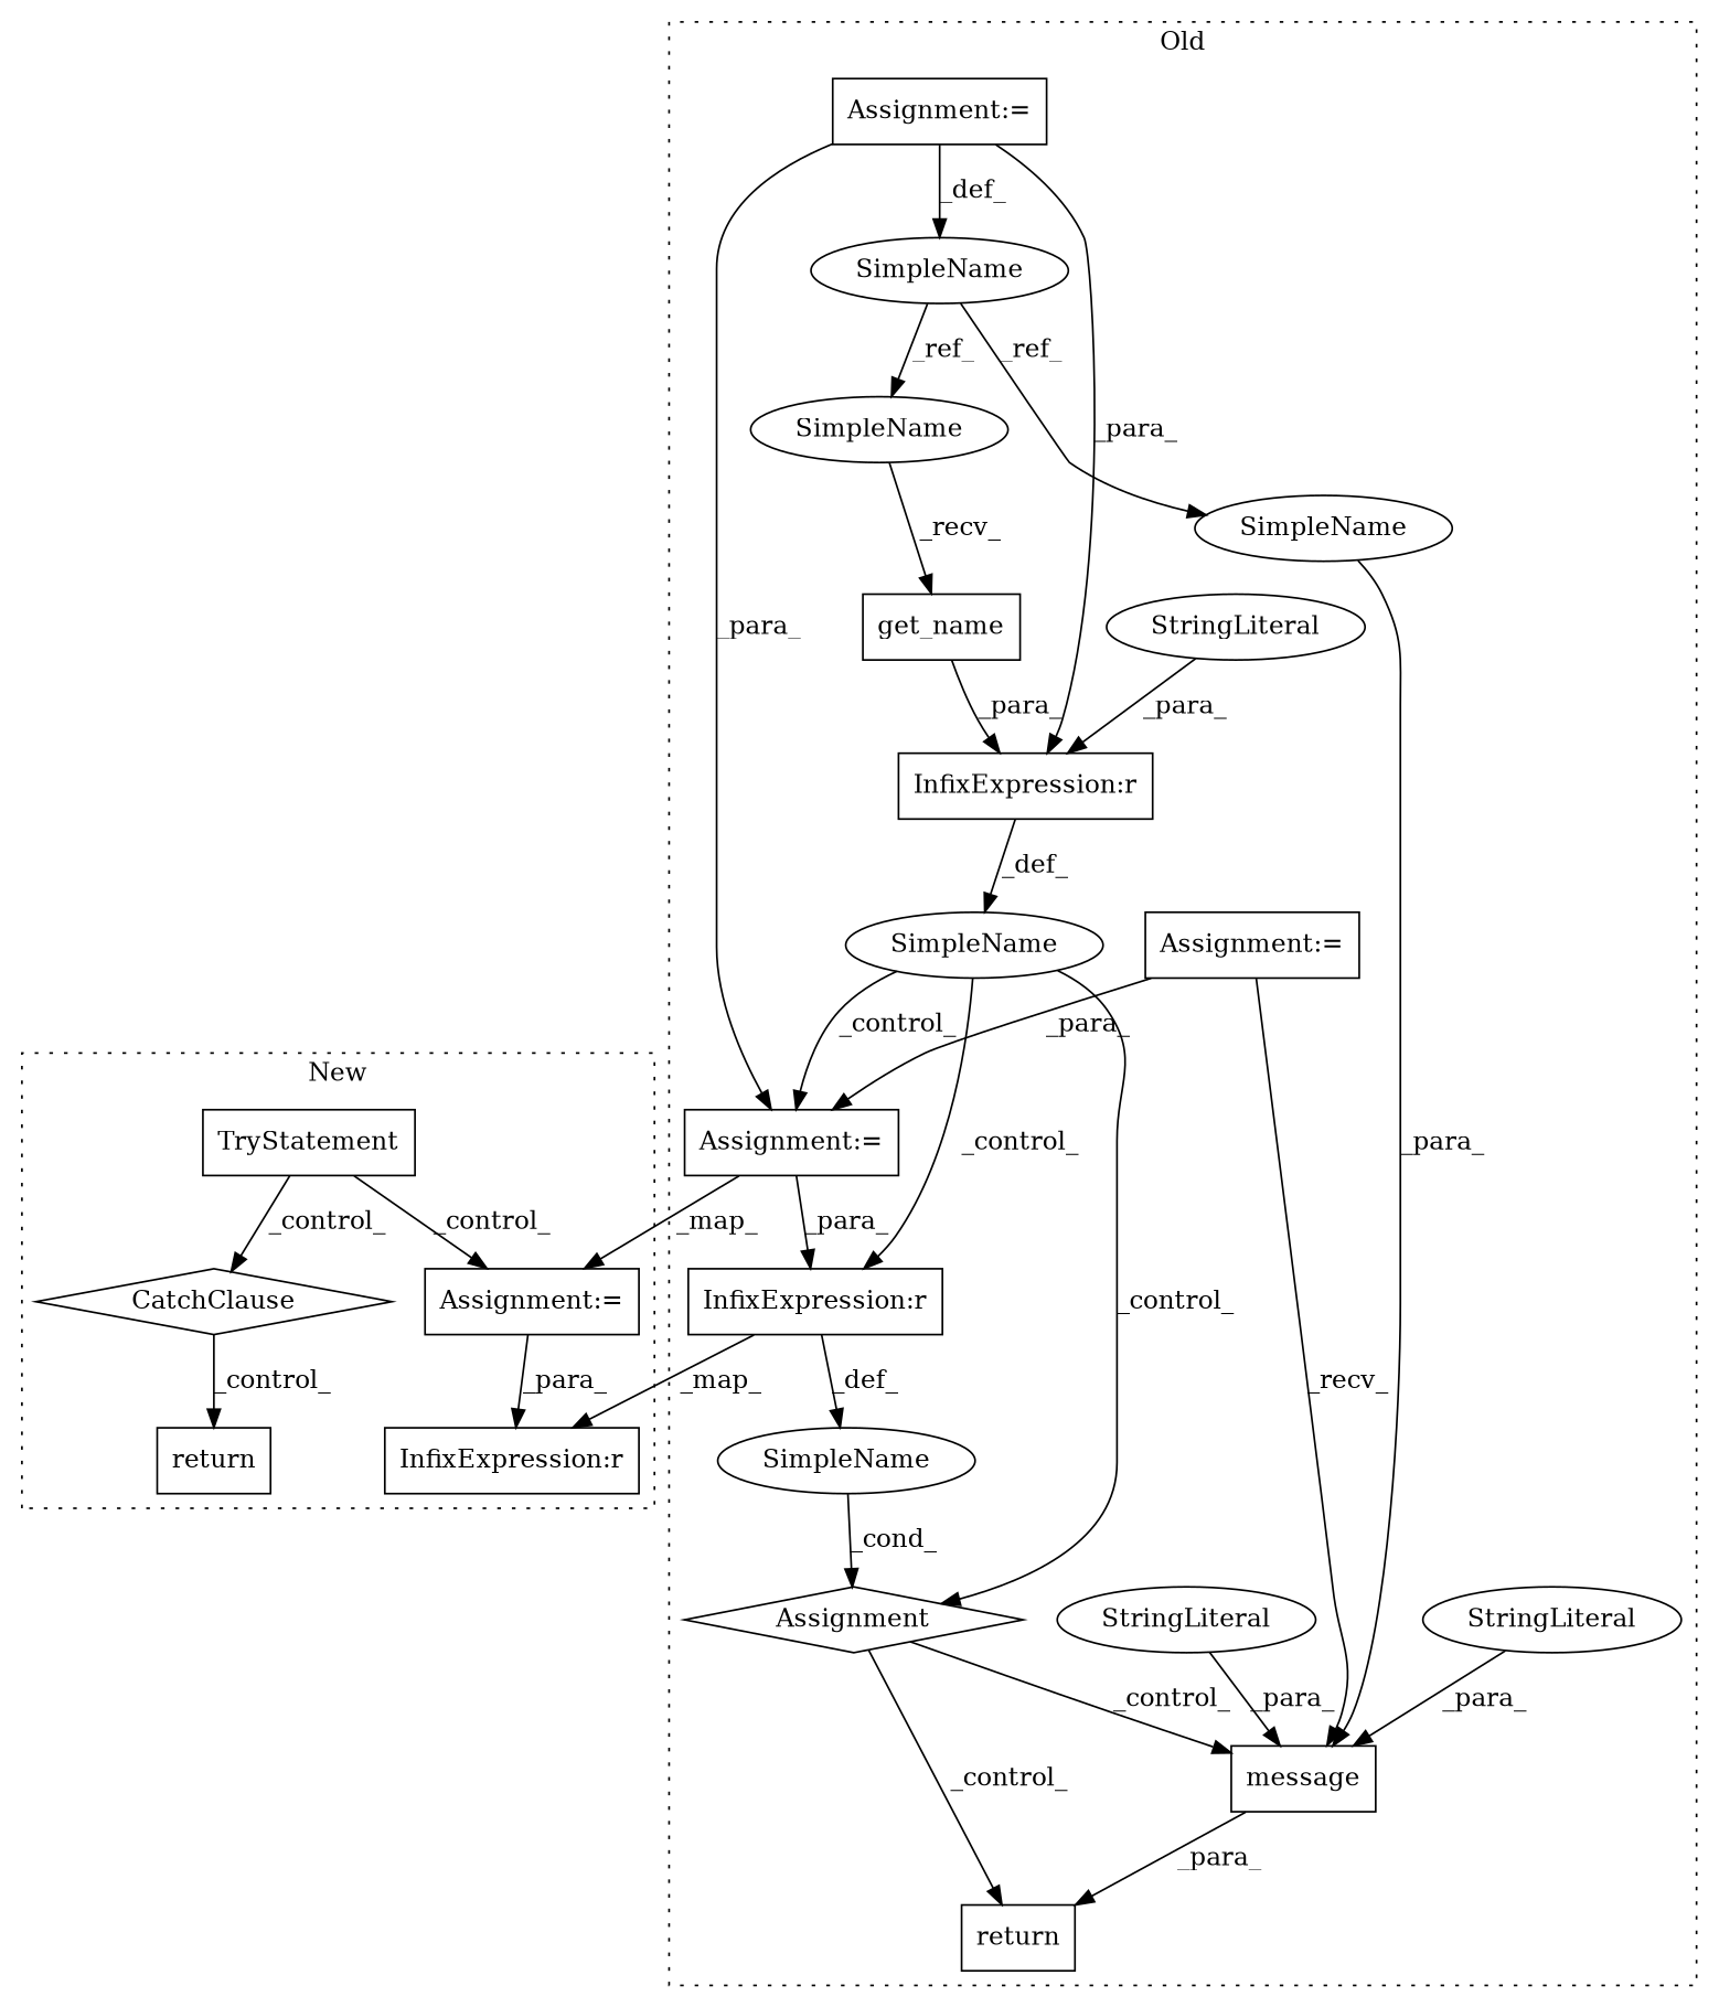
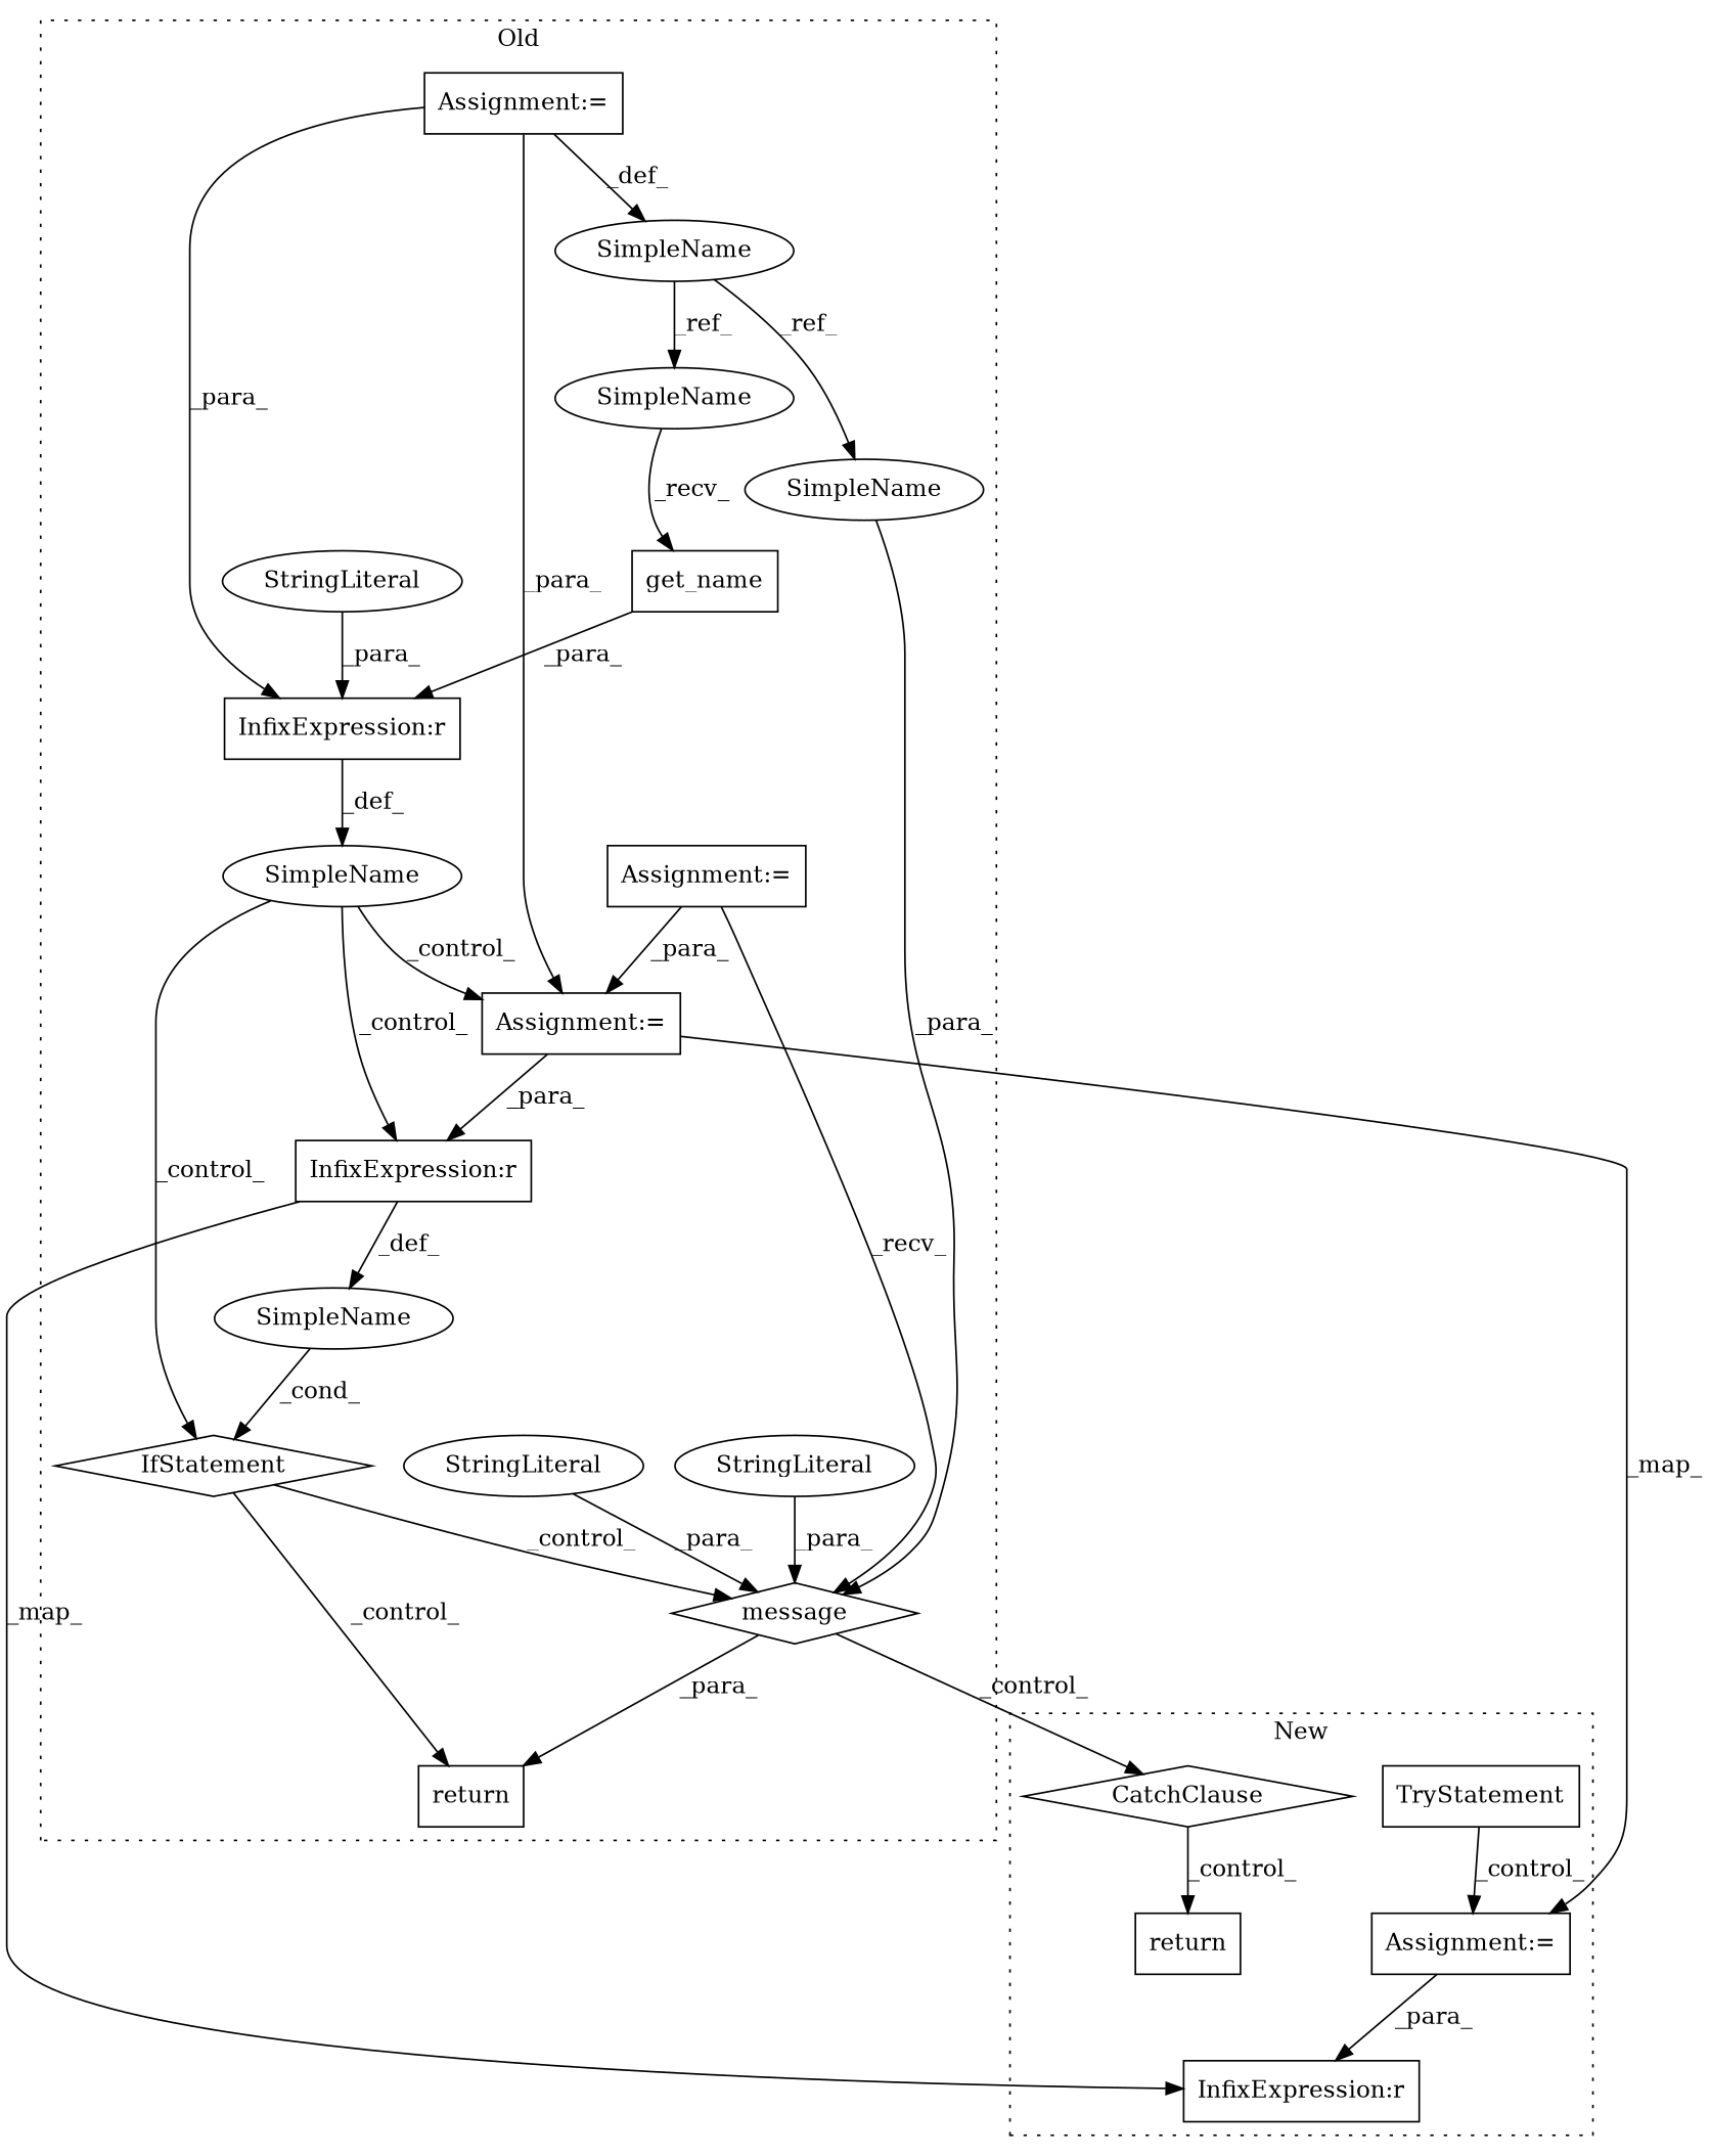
  digraph {
    node [a=42 l=4 shape=box]
    n1 [a=32 l=10 label=get_name s=5964]
    n2 [a=27 label="InfixExpression:r" s=5974]
-   n3 [a=25 l="4,2" label=Assignment s="6117,6130" shape=diamond]
+   n3 [a=25 l="4,2" label=IfStatement s="6117,6130" shape=diamond]
    n4 [label=SimpleName shape=ellipse l=""]
    n5 [a=41 l=7 label=return s=6142]
    n6 [label=SimpleName shape=ellipse l=""]
-   n7 [a=32 l="8,1" label=message s="6160,6190"]
+   n7 [a=32 l="8,1" label=message s="6160,6190" shape=diamond]
    n8 [l=9 label=SimpleName s=5909 shape=ellipse]
    n9 [a=45 l=3 label=StringLiteral s=6168 shape=ellipse]
    n10 [a=45 l=8 label=StringLiteral s=6172 shape=ellipse]
    n11 [a=7 l=9 label="Assignment:=" s=5909]
    n12 [a=45 l=25 label=StringLiteral s=5978 shape=ellipse]
    n13 [a=7 l=1 label="Assignment:=" s=6072]
    n14 [a=27 label="InfixExpression:r" s=6122]
    n15 [a=7 l=10 label="Assignment:=" s=5805]
    n16 [l=9 label=SimpleName s=5954 shape=ellipse]
    n17 [l=9 label=SimpleName s=6181 shape=ellipse]
    n18 [a=54 label=TryStatement s=6034]
    n19 [a=12 l="11,2" label=CatchClause s="6092,6134" shape=diamond]
    n20 [a=41 l=7 label=return s=6144]
    n21 [a=7 l=1 label="Assignment:=" s=6047]
    n22 [a=27 label="InfixExpression:r" s=6167]
    subgraph cluster_1 {
      label=Old
      style=dotted
      n1
      n2
      n3
      n4
      n5
      n6
      n7
      n8
      n9
      n10
      n11
      n12
      n13
      n14
      n15
      n16
      n17
    }
    subgraph cluster_2 {
      label=New
      style=dotted
      n18
      n19
      n20
      n21
      n22
    }
    n1 -> n2 [label=_para_]
    n2 -> n6 [label=_def_]
    n3 -> n5 [label=_control_]
    n3 -> n7 [label=_control_]
    n4 -> n3 [label=_cond_]
    n6 -> n3 [label=_control_]
    n6 -> n13 [label=_control_]
    n6 -> n14 [label=_control_]
    n7 -> n5 [label=_para_]
    n8 -> n16 [label=_ref_]
    n8 -> n17 [label=_ref_]
    n9 -> n7 [label=_para_]
    n10 -> n7 [label=_para_]
    n11 -> n2 [label=_para_]
    n11 -> n8 [label=_def_]
    n11 -> n13 [label=_para_]
    n12 -> n2 [label=_para_]
    n13 -> n14 [label=_para_]
    n13 -> n21 [label=_map_]
    n14 -> n4 [label=_def_]
    n14 -> n22 [label=_map_]
    n15 -> n7 [label=_recv_]
    n15 -> n13 [label=_para_]
    n16 -> n1 [label=_recv_]
    n17 -> n7 [label=_para_]
-   n18 -> n19 [label=_control_]
+   n7 -> n19 [label=_control_]
    n18 -> n21 [label=_control_]
    n19 -> n20 [label=_control_]
    n21 -> n22 [label=_para_]
  }
